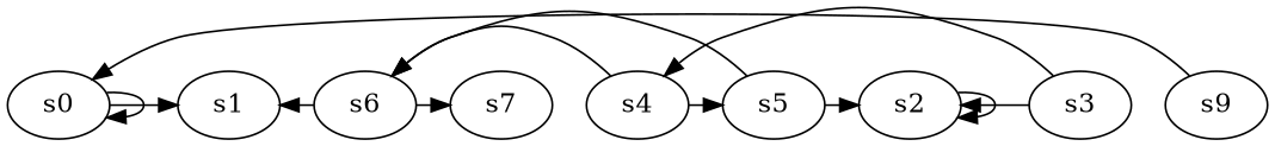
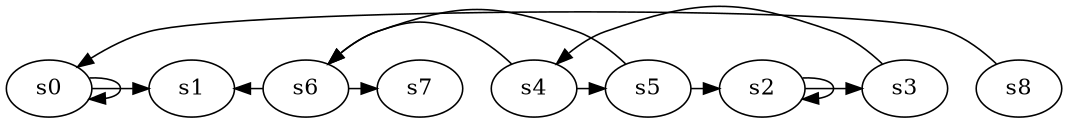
  digraph {
    node [player=0]
    edge [constraint="time % 2 == 0"]
    s0 [player=1]
    s1 [player=1]
    s2
    s3
    s4
    s6
    s5
    s7
-   s8 [label=s9]
+   s8
    s0 -> s0
    s0 -> s1 [constraint="time == 1 || time == 7 || time == 8 || time == 17"]
    s2 -> s2
-   s3 -> s2 [constraint="time % 3 == 2"]
+   s2 -> s3 [constraint="time % 3 == 2"]
    s3 -> s4 [constraint="time % 2 == 0 || time % 2 == 1"]
    s4 -> s6 [constraint="time == 6"]
    s4 -> s5 [constraint="time == 1 || time == 9 || time == 18 || time == 20"]
    s6 -> s1 [constraint="time == 2"]
    s6 -> s7 [constraint="time % 5 == 2"]
    s5 -> s2 [constraint="time % 3 == 2 || time % 3 == 1"]
    s5 -> s6 [constraint="time % 4 == 3 || time % 4 == 2"]
    s8 -> s0 [constraint="time % 6 == 5"]
  }
